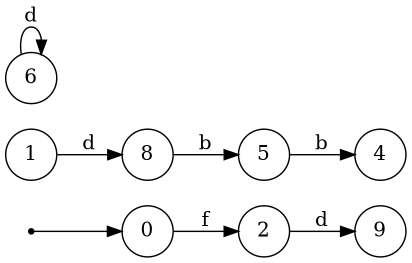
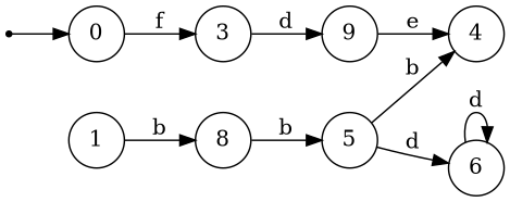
  digraph {
    rankdir=LR
    node [shape=circle]
    dummy0 [shape=point]
    0
-   2
+   2 [label=3]
    n4 [label=8]
    1
    n6 [label=9]
    5
    4
    6
    dummy0 -> 0
    0 -> 2 [label=f]
    2 -> n6 [label=d]
    n4 -> 5 [label=b]
-   1 -> n4 [label=d]
+   1 -> n4 [label=b]
+   n6 -> 4 [label=e]
    5 -> 4 [label=b]
+   5 -> 6 [label=d]
    6 -> 6 [label=d]
  }
